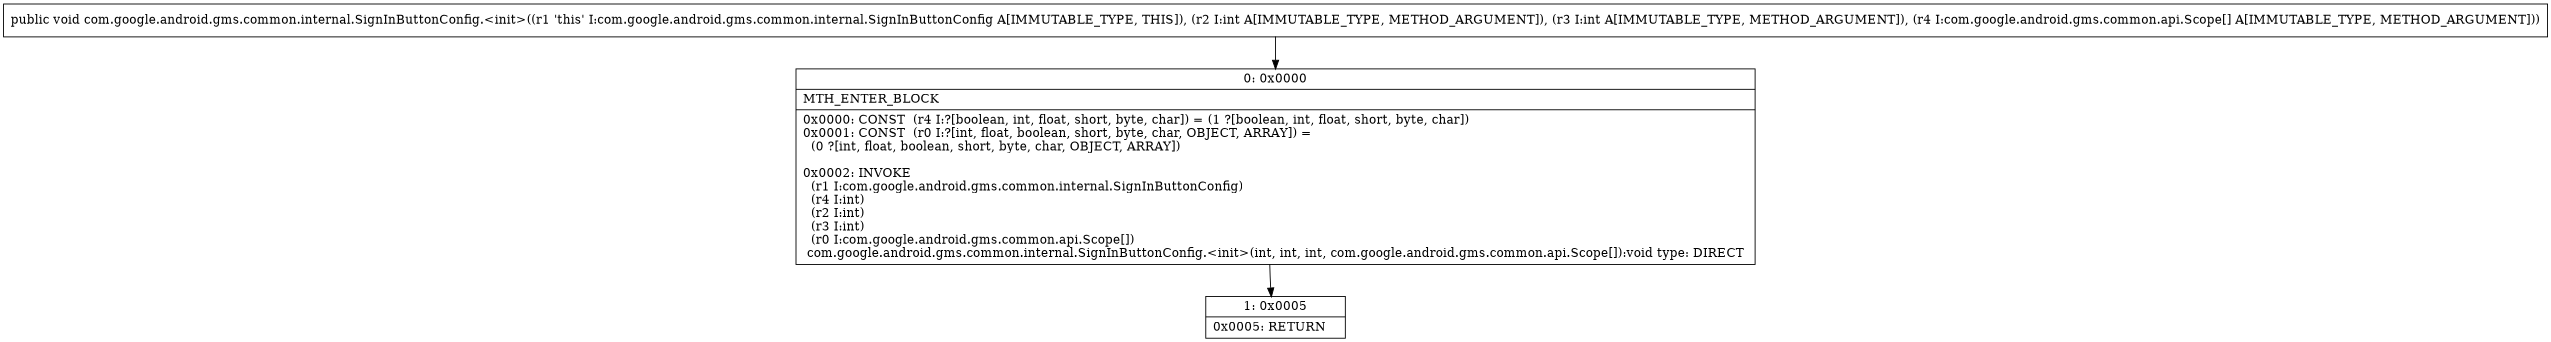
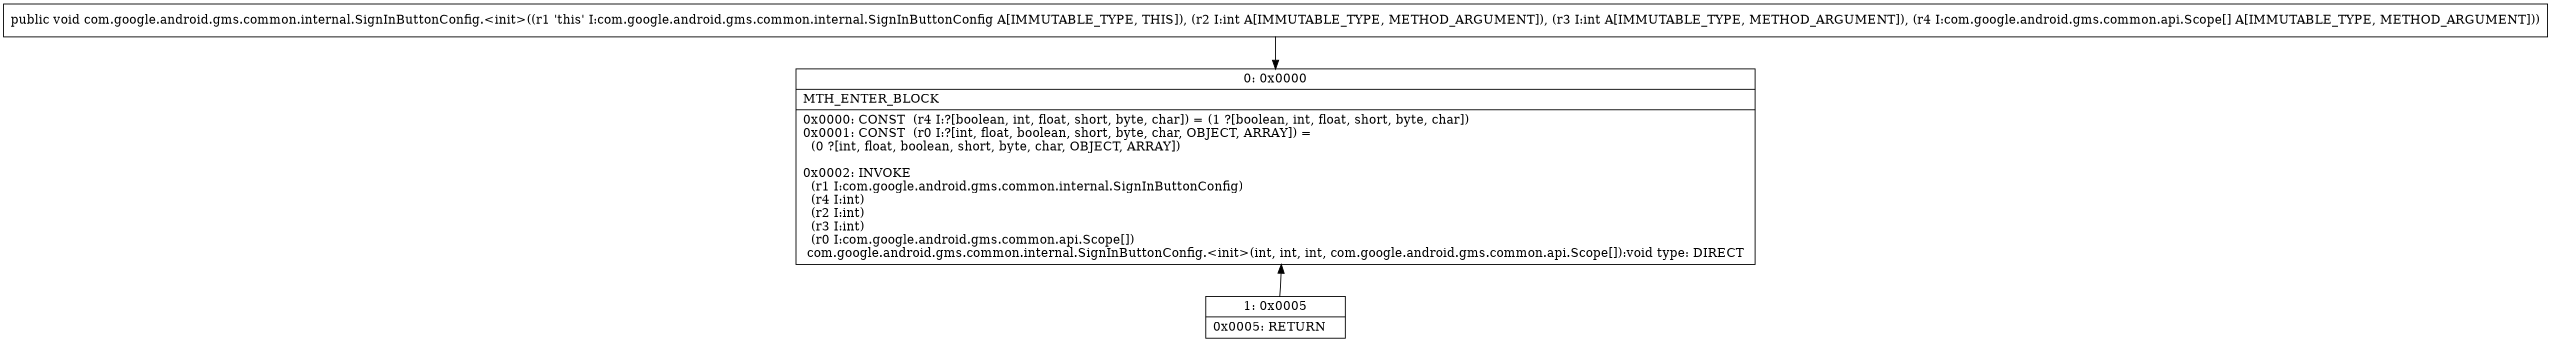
  digraph {
    node [shape=record]
    n1 [label="{0\:\ 0x0000|MTH_ENTER_BLOCK\l|0x0000: CONST  (r4 I:?[boolean, int, float, short, byte, char]) = (1 ?[boolean, int, float, short, byte, char]) \l0x0001: CONST  (r0 I:?[int, float, boolean, short, byte, char, OBJECT, ARRAY]) = \l  (0 ?[int, float, boolean, short, byte, char, OBJECT, ARRAY])\l \l0x0002: INVOKE  \l  (r1 I:com.google.android.gms.common.internal.SignInButtonConfig)\l  (r4 I:int)\l  (r2 I:int)\l  (r3 I:int)\l  (r0 I:com.google.android.gms.common.api.Scope[])\l com.google.android.gms.common.internal.SignInButtonConfig.\<init\>(int, int, int, com.google.android.gms.common.api.Scope[]):void type: DIRECT \l}"]
    n2 [label="{1\:\ 0x0005|0x0005: RETURN   \l}"]
    n3 [label="{public void com.google.android.gms.common.internal.SignInButtonConfig.\<init\>((r1 'this' I:com.google.android.gms.common.internal.SignInButtonConfig A[IMMUTABLE_TYPE, THIS]), (r2 I:int A[IMMUTABLE_TYPE, METHOD_ARGUMENT]), (r3 I:int A[IMMUTABLE_TYPE, METHOD_ARGUMENT]), (r4 I:com.google.android.gms.common.api.Scope[] A[IMMUTABLE_TYPE, METHOD_ARGUMENT])) }"]
-   n1 -> n2
+   n2 -> n1
    n3 -> n1
  }
